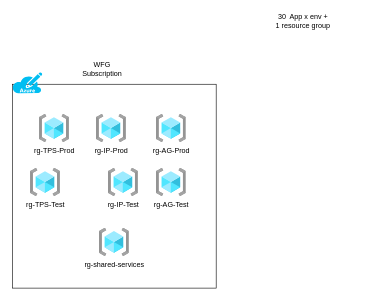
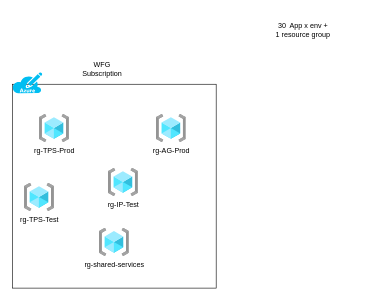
  <mxCell id="0" />
  <mxCell id="1" parent="0" />
  <mxCell id="2" value="" style="whiteSpace=wrap;html=1;aspect=fixed;" vertex="1" parent="1"><mxGeometry x="20" y="140" width="340" height="340" as="geometry" /></mxCell>
  <mxCell id="3" value="rg-TPS-Prod" style="aspect=fixed;html=1;points=[];align=center;image;fontSize=12;image=img/lib/azure2/general/Resource_Groups.svg;" vertex="1" parent="1"><mxGeometry x="65" y="190" width="49.94" height="47" as="geometry" /></mxCell>
  <mxCell id="4" value="rg-AG-Prod" style="aspect=fixed;html=1;points=[];align=center;image;fontSize=12;image=img/lib/azure2/general/Resource_Groups.svg;" vertex="1" parent="1"><mxGeometry x="260" y="190" width="49.94" height="47" as="geometry" /></mxCell>
- <mxCell id="5" value="rg-IP-Prod" style="aspect=fixed;html=1;points=[];align=center;image;fontSize=12;image=img/lib/azure2/general/Resource_Groups.svg;" vertex="1" parent="1"><mxGeometry x="160" y="190" width="49.94" height="47" as="geometry" /></mxCell>
  <mxCell id="6" value="WFG Subscription" style="text;html=1;strokeColor=none;fillColor=none;align=center;verticalAlign=middle;whiteSpace=wrap;rounded=0;" vertex="1" parent="1"><mxGeometry x="140" y="100" width="60" height="30" as="geometry" /></mxCell>
  <mxCell id="7" value="" style="verticalLabelPosition=bottom;html=1;verticalAlign=top;align=center;strokeColor=none;fillColor=#00BEF2;shape=mxgraph.azure.azure_subscription;" vertex="1" parent="1"><mxGeometry x="20" y="120" width="50" height="35" as="geometry" /></mxCell>
- <mxCell id="8" value="rg-TPS-Test" style="aspect=fixed;html=1;points=[];align=center;image;fontSize=12;image=img/lib/azure2/general/Resource_Groups.svg;" vertex="1" parent="1"><mxGeometry x="50" y="280" width="49.94" height="47" as="geometry" /></mxCell>
- <mxCell id="9" value="rg-AG-Test" style="aspect=fixed;html=1;points=[];align=center;image;fontSize=12;image=img/lib/azure2/general/Resource_Groups.svg;" vertex="1" parent="1"><mxGeometry x="260" y="280" width="49.94" height="47" as="geometry" /></mxCell>
+ <mxCell id="8" value="rg-TPS-Test" style="aspect=fixed;html=1;points=[];align=center;image;fontSize=12;image=img/lib/azure2/general/Resource_Groups.svg;" vertex="1" parent="1"><mxGeometry x="40" y="305" width="49.94" height="47" as="geometry" /></mxCell>
  <mxCell id="10" value="rg-IP-Test" style="aspect=fixed;html=1;points=[];align=center;image;fontSize=12;image=img/lib/azure2/general/Resource_Groups.svg;" vertex="1" parent="1"><mxGeometry x="180" y="280" width="49.94" height="47" as="geometry" /></mxCell>
  <mxCell id="11" value="rg-shared-services" style="aspect=fixed;html=1;points=[];align=center;image;fontSize=12;image=img/lib/azure2/general/Resource_Groups.svg;" vertex="1" parent="1"><mxGeometry x="165.03" y="380" width="49.94" height="47" as="geometry" /></mxCell>
- <mxCell id="12" value="30&amp;nbsp; App x env + &lt;br&gt;1 resource group" style="text;html=1;strokeColor=none;fillColor=none;align=center;verticalAlign=middle;whiteSpace=wrap;rounded=0;" vertex="1" parent="1"><mxGeometry x="420" y="20" width="170" height="30" as="geometry" /></mxCell>
+ <mxCell id="12" value="30&amp;nbsp; App x env + &lt;br&gt;1 resource group" style="text;html=1;strokeColor=none;fillColor=none;align=center;verticalAlign=middle;whiteSpace=wrap;rounded=0;" vertex="1" parent="1"><mxGeometry x="420" y="35" width="170" height="30" as="geometry" /></mxCell>
